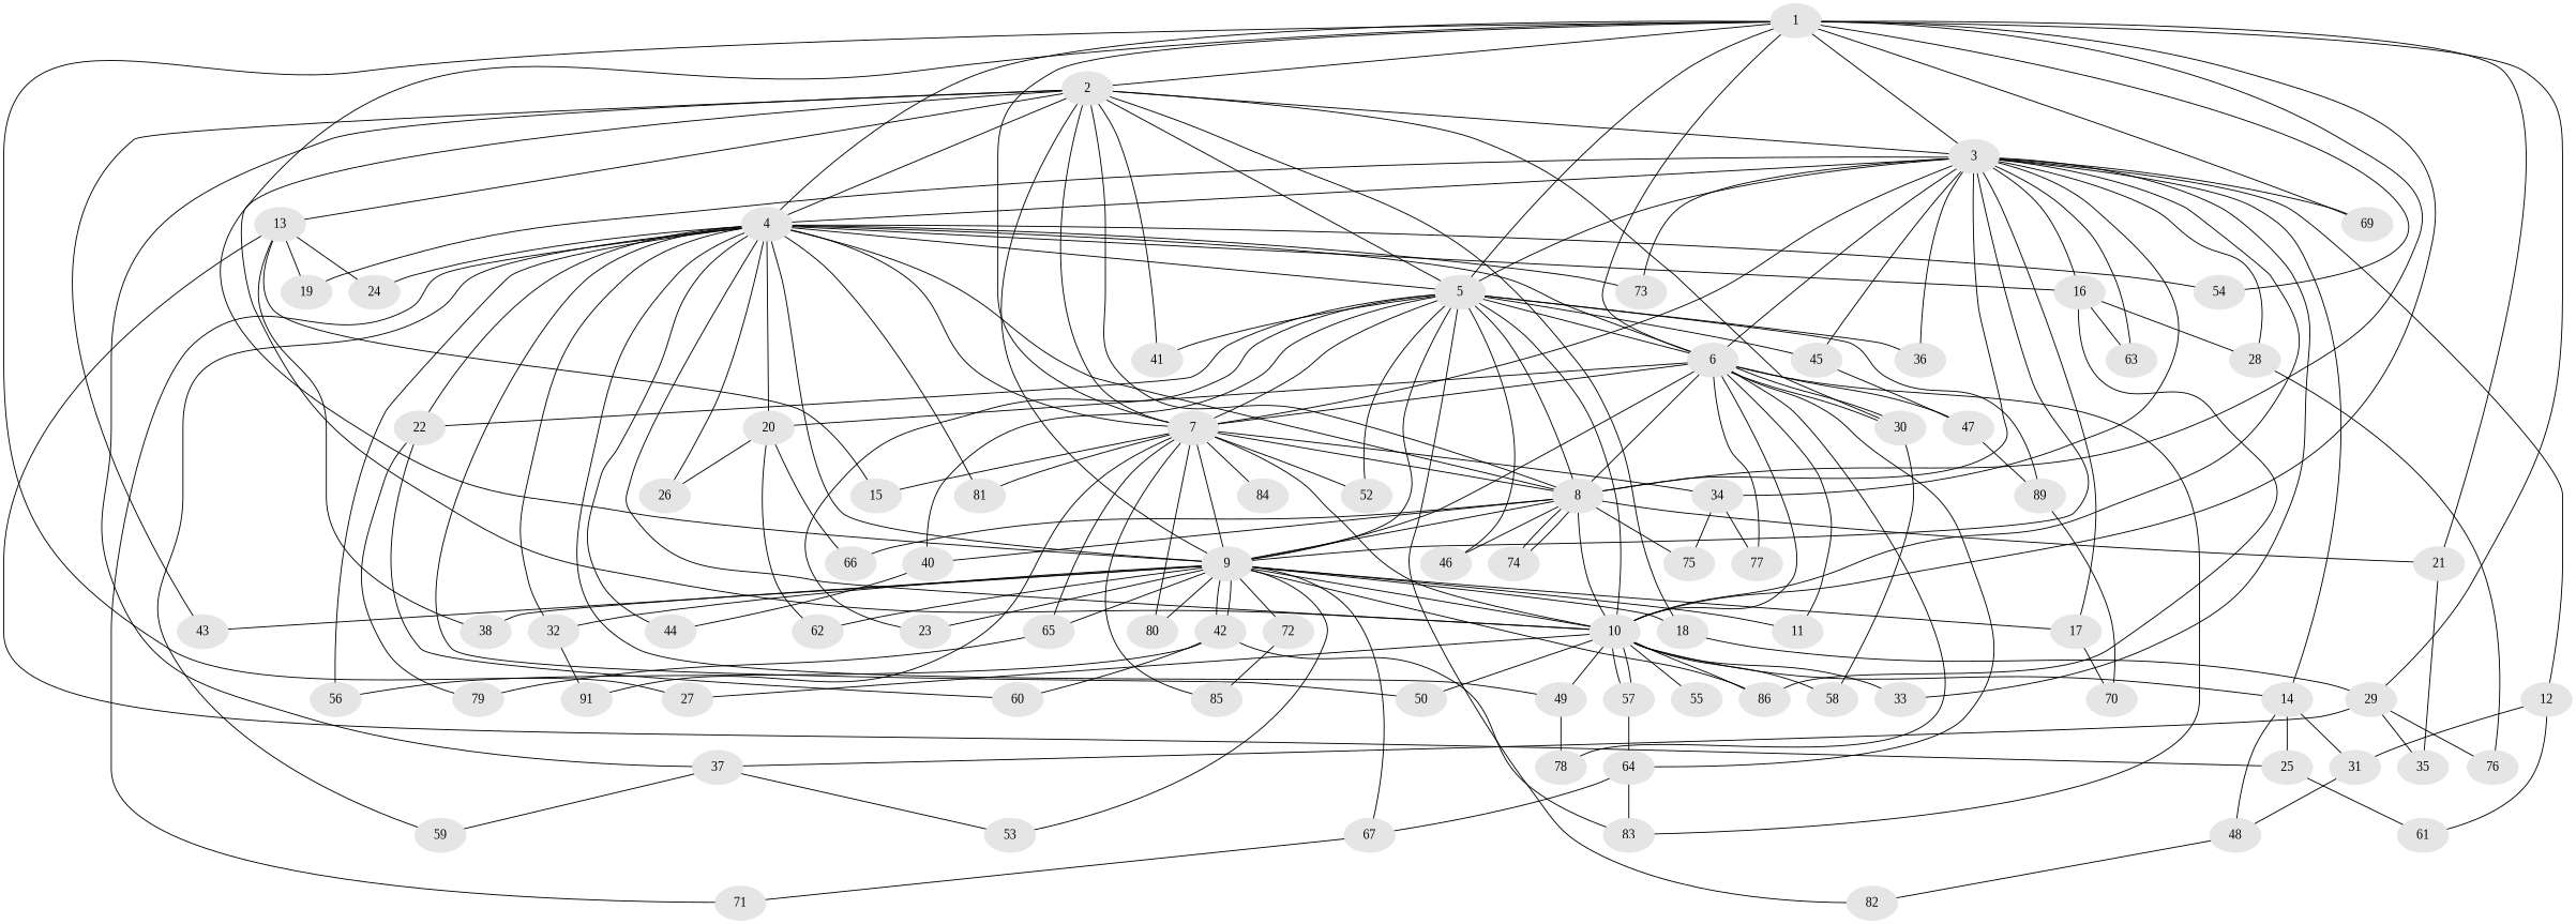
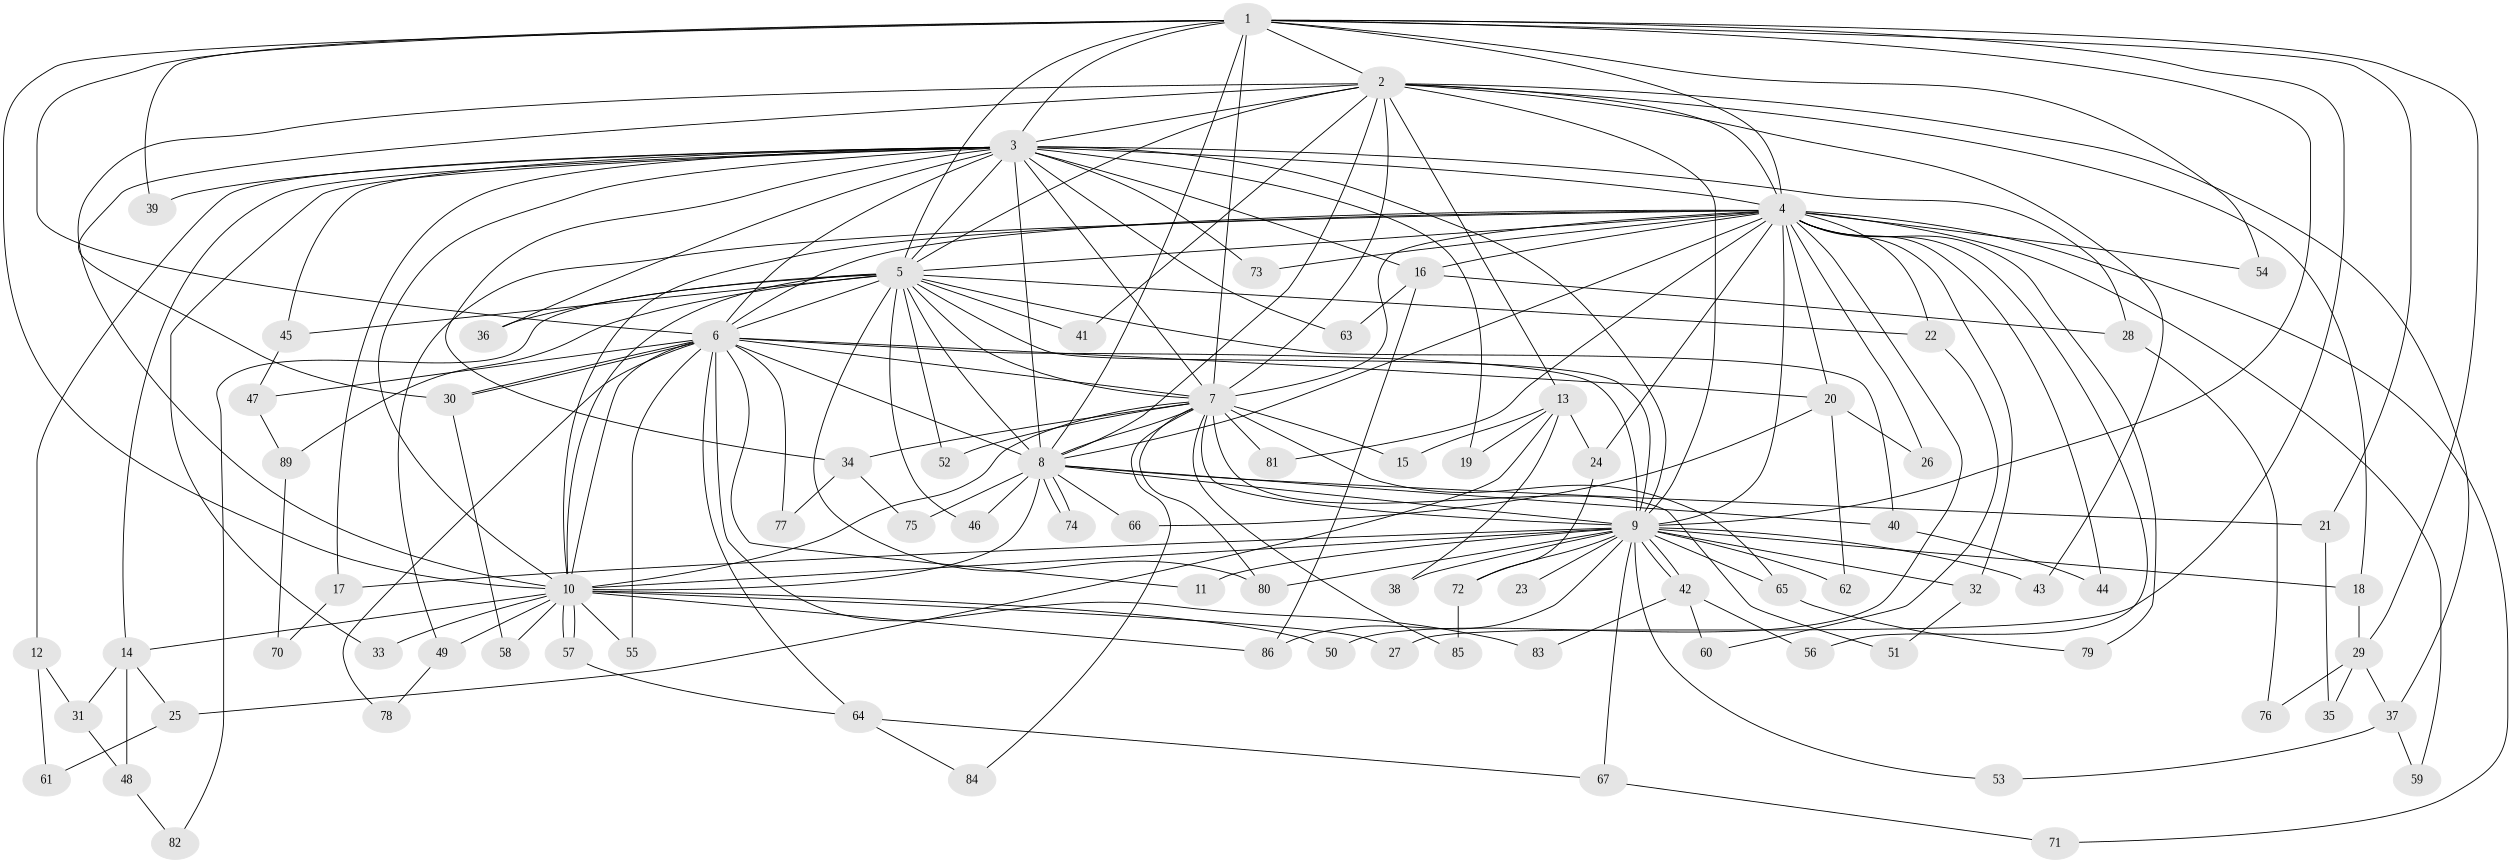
  graph {
    fontname="Liberation Serif"
    node [color=gray90 fontname="Liberation Serif" style=filled]
    edge [fontname="Liberation Serif"]
    1
    2
    3
    4
    5
    6
    7
    8
    9
    10
    21
    27
    29
-   39 [label=69]
+   39
    54
    13
    18
    37
    41
    43
    30
    12
    14
    16
    17
    19
    28
    33
    34
    36
    45
    63
    73
    20
    22
    24
    26
    32
    44
    49
    50
    56
    59
    71
    79
    81
    23
    40
    46
    52
    n51 [label=89]
    82
    11
    47
    55
    64
    77
    78
    83
    15
-   51 [label=91]
+   51
    65
    80
    84
    85
    66
    74
    75
    38
    42
    53
    62
    67
    72
    86
    57
    58
    35
    76
    25
    31
    61
    48
    70
    60
    1 -- 2
    1 -- 3
    1 -- 4
    1 -- 5
    1 -- 6
    1 -- 7
    1 -- 8
    1 -- 9
    1 -- 10
    1 -- 21
    1 -- 27
    1 -- 29
    1 -- 39
    1 -- 54
    2 -- 3
    2 -- 4
    2 -- 5
    2 -- 7
    2 -- 8
    2 -- 9
    2 -- 10
    2 -- 13
    2 -- 18
    2 -- 37
    2 -- 41
    2 -- 43
    2 -- 30
    3 -- 4
    3 -- 5
    3 -- 6
    3 -- 7
    3 -- 8
    3 -- 9
    3 -- 10
    3 -- 39
    3 -- 12
    3 -- 14
    3 -- 16
    3 -- 17
    3 -- 19
    3 -- 28
    3 -- 33
    3 -- 34
    3 -- 36
    3 -- 45
    3 -- 63
    3 -- 73
    4 -- 5
    4 -- 6
    4 -- 7
    4 -- 8
    4 -- 9
    4 -- 10
    4 -- 54
    4 -- 16
    4 -- 73
    4 -- 20
    4 -- 22
    4 -- 24
    4 -- 26
    4 -- 32
    4 -- 44
    4 -- 49
    4 -- 50
    4 -- 56
    4 -- 59
    4 -- 71
-   22 -- 79
+   4 -- 79
    4 -- 81
    5 -- 6
    5 -- 7
    5 -- 8
    5 -- 9
    5 -- 10
    5 -- 41
    5 -- 36
    5 -- 45
    5 -- 22
-   5 -- 23
+   5 -- 80
    5 -- 40
    5 -- 46
    5 -- 52
    5 -- n51
    5 -- 82
    6 -- 7
    6 -- 8
    6 -- 9
    6 -- 10
    6 -- 30
    6 -- 30
    6 -- 20
    6 -- 11
    6 -- 47
+   6 -- 55
    6 -- 64
    6 -- 77
    6 -- 78
    6 -- 83
    7 -- 8
    7 -- 9
    7 -- 10
    7 -- 34
    7 -- 81
    7 -- 52
    7 -- 15
    7 -- 51
    7 -- 65
    7 -- 80
    7 -- 84
    7 -- 85
    8 -- 9
    8 -- 10
    8 -- 21
    8 -- 40
    8 -- 46
    8 -- 66
    8 -- 74
    8 -- 74
    8 -- 75
    9 -- 10
    9 -- 18
    9 -- 43
    9 -- 17
    9 -- 32
    9 -- 23
    9 -- 11
    9 -- 65
    9 -- 80
    9 -- 38
    9 -- 42
    9 -- 42
    9 -- 53
    9 -- 62
    9 -- 67
    9 -- 72
    9 -- 86
    10 -- 27
    10 -- 14
    10 -- 33
    10 -- 49
    10 -- 50
    10 -- 55
    10 -- 86
    10 -- 57
    10 -- 57
    10 -- 58
    21 -- 35
    29 -- 37
    29 -- 35
    29 -- 76
    13 -- 19
    13 -- 24
    13 -- 15
    13 -- 38
    13 -- 25
    18 -- 29
    37 -- 59
    37 -- 53
    30 -- 58
    12 -- 31
    12 -- 61
    14 -- 25
    14 -- 31
    14 -- 48
    16 -- 28
    16 -- 63
    16 -- 86
    17 -- 70
    28 -- 76
    34 -- 77
    34 -- 75
    45 -- 47
    20 -- 26
    20 -- 66
    20 -- 62
    22 -- 60
+   24 -- 72
    32 -- 51
    49 -- 78
    40 -- 44
    n51 -- 70
    47 -- n51
-   64 -- 83
+   64 -- 84
    64 -- 67
    65 -- 79
    42 -- 56
    42 -- 83
    42 -- 60
    67 -- 71
    72 -- 85
    57 -- 64
    25 -- 61
    31 -- 48
    48 -- 82
  }
